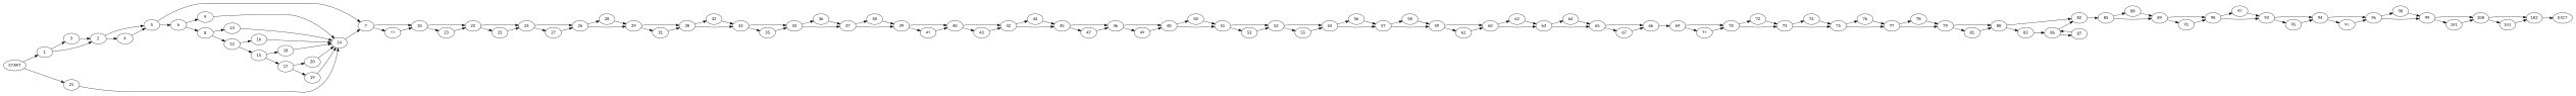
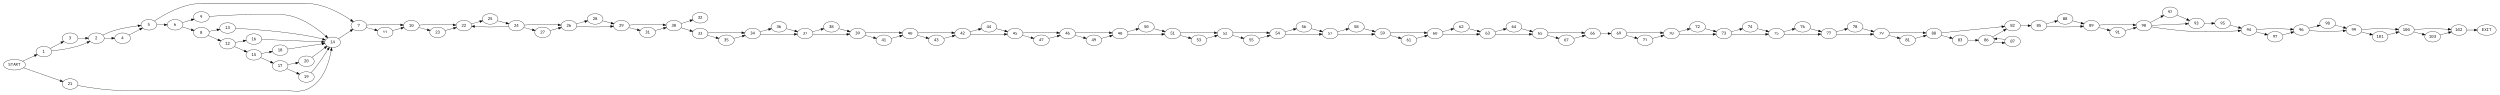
  digraph {
    fontname="IBM Plex Mono"
    rankdir=LR
    node [fontname="IBM Plex Mono"]
    edge [fontname="IBM Plex Mono"]
    n1 [label=START]
    1
    21
    2
    3
    14
    n7 [label=EXIT]
    4
    5
    6
    7
    8
    9
    10
    11
    12
    13
    22
    23
    15
    16
    24
    25
    17
    18
    19
    20
    26
    27
    28
    29
    30
    31
    32
    33
    34
    35
    36
    37
    38
    39
    40
    41
    42
    43
    44
    45
    46
    47
    48
    49
    50
    51
    52
    53
    54
    55
    56
    57
    58
    59
    60
    61
    62
    63
    64
    65
    66
    67
    69
    70
    71
    72
    73
    74
    75
    76
    77
    78
    79
    80
    81
    82
    83
    85
    86
    88
    89
    87
    90
    91
    92
    93
    94
    95
    96
    97
    98
    99
    100
    101
    102
    103
    n1 -> 1
    n1 -> 21
    1 -> 2
    1 -> 3
    21 -> 14
    2 -> 4
    2 -> 5
    3 -> 2
    14 -> 7
    4 -> 5
    5 -> 6
    5 -> 7
    6 -> 8
    6 -> 9
    7 -> 10
    7 -> 11
    8 -> 12
    8 -> 13
    9 -> 14
    10 -> 22
    10 -> 23
    11 -> 10
    12 -> 15
    12 -> 16
    13 -> 14
-   22 -> 24
+   24 -> 22
    22 -> 25
    23 -> 22
    15 -> 17
    15 -> 18
    16 -> 14
    24 -> 26
    24 -> 27
    25 -> 24
    17 -> 19
    17 -> 20
    18 -> 14
    19 -> 14
    20 -> 14
    26 -> 28
    26 -> 29
    27 -> 26
    28 -> 29
    29 -> 30
    29 -> 31
    30 -> 32
    30 -> 33
    31 -> 30
-   32 -> 33
    33 -> 34
    33 -> 35
    34 -> 36
    34 -> 37
    35 -> 34
    36 -> 37
    37 -> 38
    37 -> 39
    38 -> 39
    39 -> 40
    39 -> 41
    40 -> 42
    40 -> 43
    41 -> 40
    42 -> 44
    42 -> 45
    43 -> 42
    44 -> 45
    45 -> 46
    45 -> 47
    46 -> 48
    46 -> 49
    47 -> 46
    48 -> 50
    48 -> 51
    49 -> 48
    50 -> 51
    51 -> 52
    51 -> 53
    52 -> 54
    52 -> 55
    53 -> 52
    54 -> 56
    54 -> 57
    55 -> 54
    56 -> 57
    57 -> 58
    57 -> 59
    58 -> 59
    59 -> 60
    59 -> 61
    60 -> 62
    60 -> 63
    61 -> 60
    62 -> 63
    63 -> 64
    63 -> 65
    64 -> 65
    65 -> 66
    65 -> 67
    66 -> 69
    67 -> 66
    69 -> 70
    69 -> 71
    70 -> 72
    70 -> 73
    71 -> 70
    72 -> 73
    73 -> 74
    73 -> 75
    74 -> 75
    75 -> 76
    75 -> 77
    76 -> 77
    77 -> 78
    77 -> 79
    78 -> 79
    79 -> 80
    79 -> 81
    80 -> 82
    80 -> 83
    81 -> 80
    82 -> 85
    83 -> 86
    85 -> 88
    85 -> 89
    86 -> 82
    86 -> 87
    88 -> 89
    89 -> 90
    89 -> 91
    87 -> 86
    90 -> 92
    90 -> 93
    91 -> 90
    92 -> 93
-   93 -> 94
+   90 -> 94
    93 -> 95
    94 -> 96
    94 -> 97
    95 -> 94
    96 -> 98
    96 -> 99
    97 -> 96
    98 -> 99
    99 -> 100
    99 -> 101
    100 -> 102
    100 -> 103
    101 -> 100
    102 -> n7
    103 -> 102
  }
